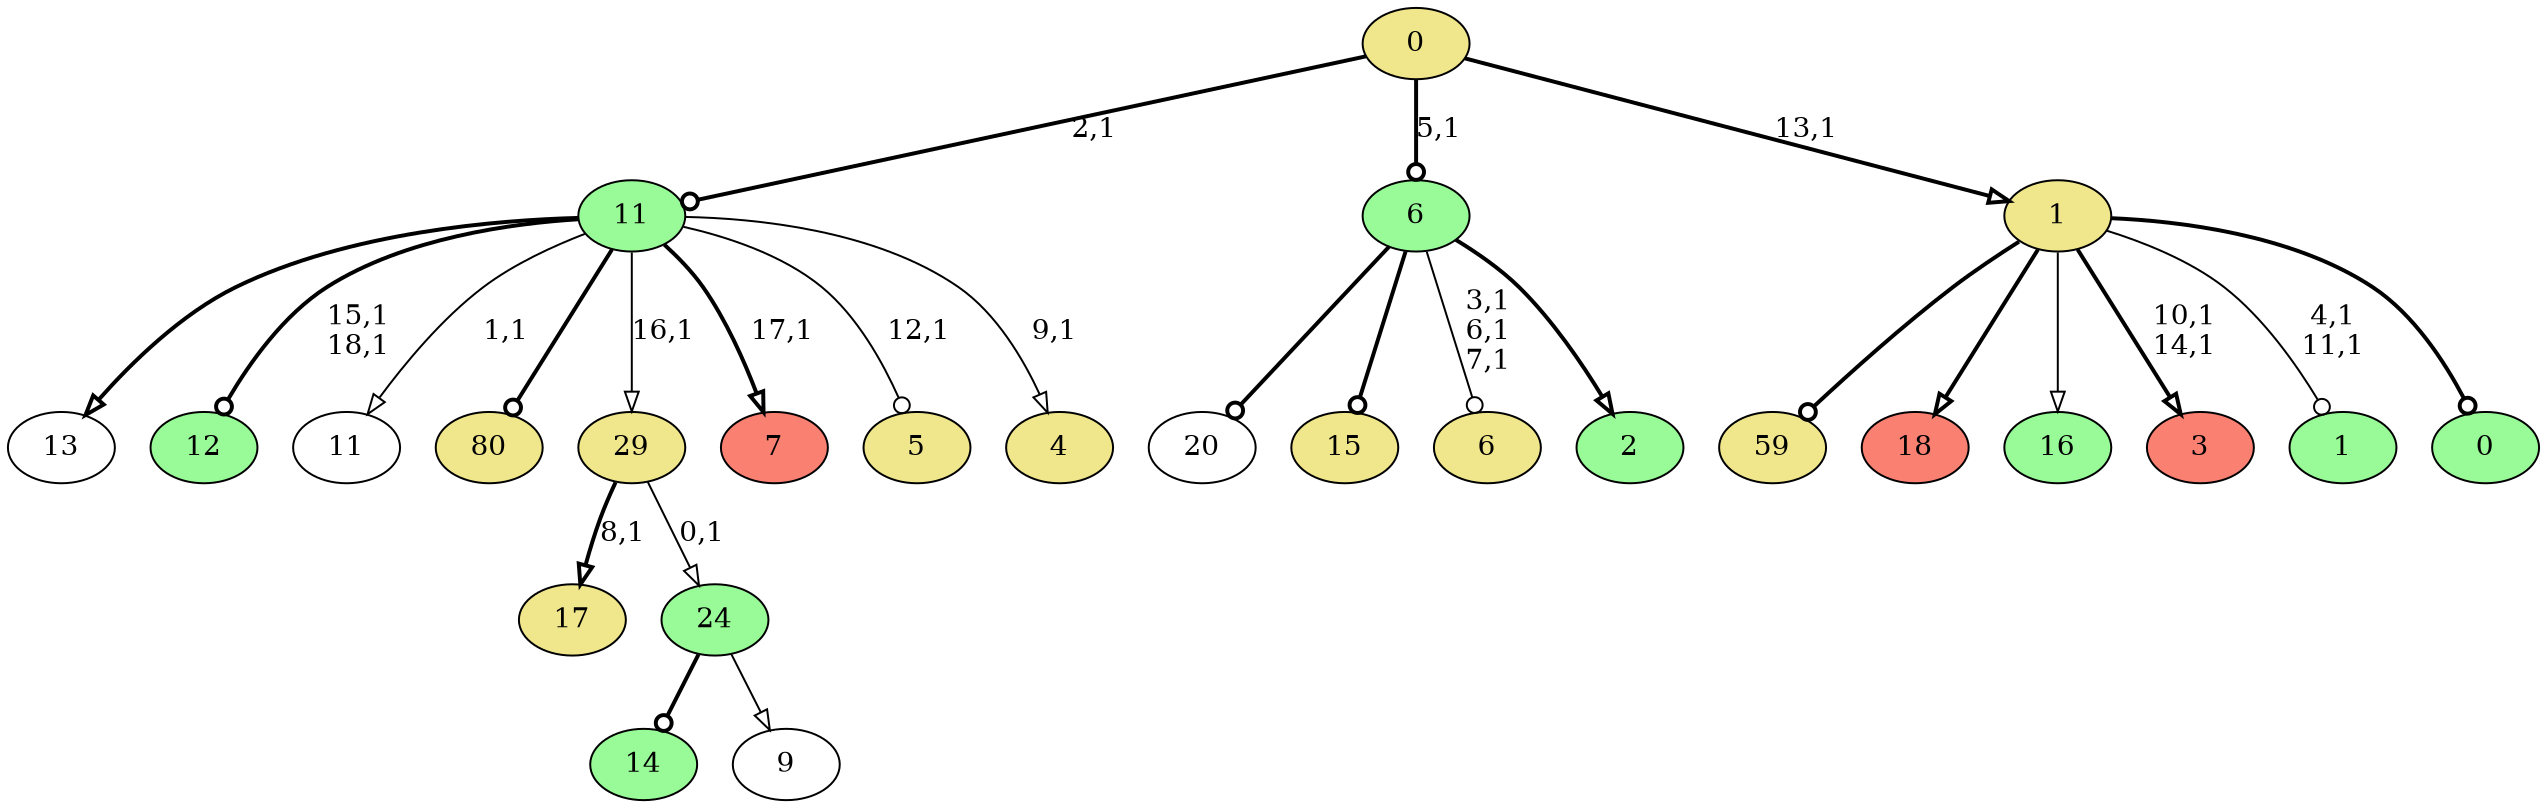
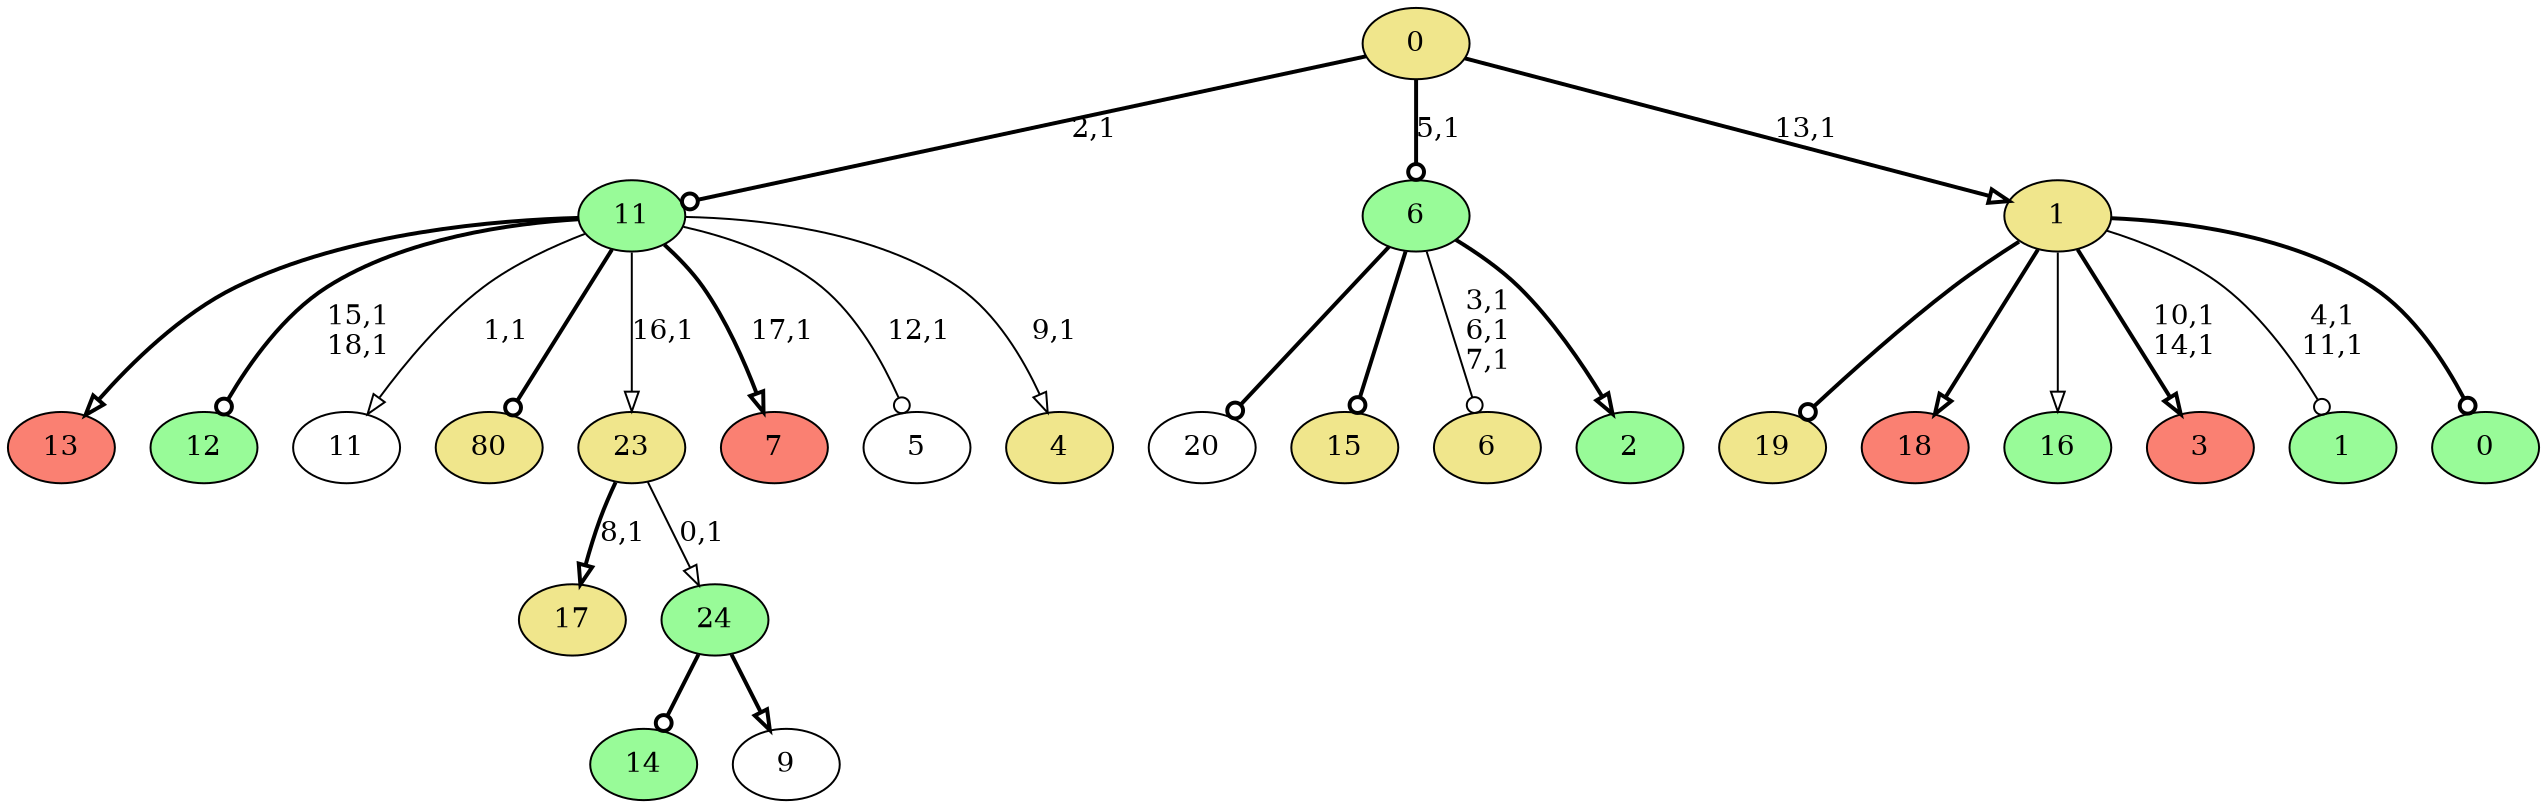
  digraph {
    node [fillcolor=khaki style=filled]
    edge [arrowhead=onormal style=bold]
    n1 [fillcolor=white label=20]
-   n2 [label=59]
+   n2 [label=19]
    n3 [fillcolor=salmon label=18]
    n4 [label=17]
    n5 [fillcolor=palegreen label=16]
    n6 [label=15]
    n7 [fillcolor=palegreen label=14]
-   n8 [fillcolor=white label=13]
+   n8 [fillcolor=salmon label=13]
    n9 [fillcolor=palegreen label=12]
    n10 [fillcolor=white label=11]
    n11 [label=80]
    n12 [fillcolor=white label=9]
    24 [fillcolor=palegreen]
-   23 [label=29]
+   23
    n15 [fillcolor=salmon label=7]
    n16 [label=6]
-   n17 [label=5]
+   n17 [fillcolor=white label=5]
    n18 [label=4]
    11 [fillcolor=palegreen]
    n20 [fillcolor=salmon label=3]
    n21 [fillcolor=palegreen label=2]
    6 [fillcolor=palegreen]
    n23 [fillcolor=palegreen label=1]
    n24 [fillcolor=palegreen label=0]
    1
    0
    24 -> n7 [arrowhead=odot]
-   24 -> n12 [style=solid]
+   24 -> n12
    23 -> n4 [label="8,1"]
    23 -> 24 [label="0,1" style=solid]
    11 -> n8
    11 -> n9 [arrowhead=odot label="15,1\n18,1"]
    11 -> n10 [label="1,1" style=solid]
    11 -> n11 [arrowhead=odot]
    11 -> 23 [label="16,1" style=solid]
    11 -> n15 [label="17,1"]
    11 -> n17 [arrowhead=odot label="12,1" style=solid]
    11 -> n18 [label="9,1" style=solid]
    6 -> n1 [arrowhead=odot]
    6 -> n6 [arrowhead=odot]
    6 -> n16 [arrowhead=odot label="3,1\n6,1\n7,1" style=solid]
    6 -> n21
    1 -> n2 [arrowhead=odot]
    1 -> n3
    1 -> n5 [style=solid]
    1 -> n20 [label="10,1\n14,1"]
    1 -> n23 [arrowhead=odot label="4,1\n11,1" style=solid]
    1 -> n24 [arrowhead=odot]
    0 -> 11 [arrowhead=odot label="2,1"]
    0 -> 6 [arrowhead=odot label="5,1"]
    0 -> 1 [label="13,1"]
  }
